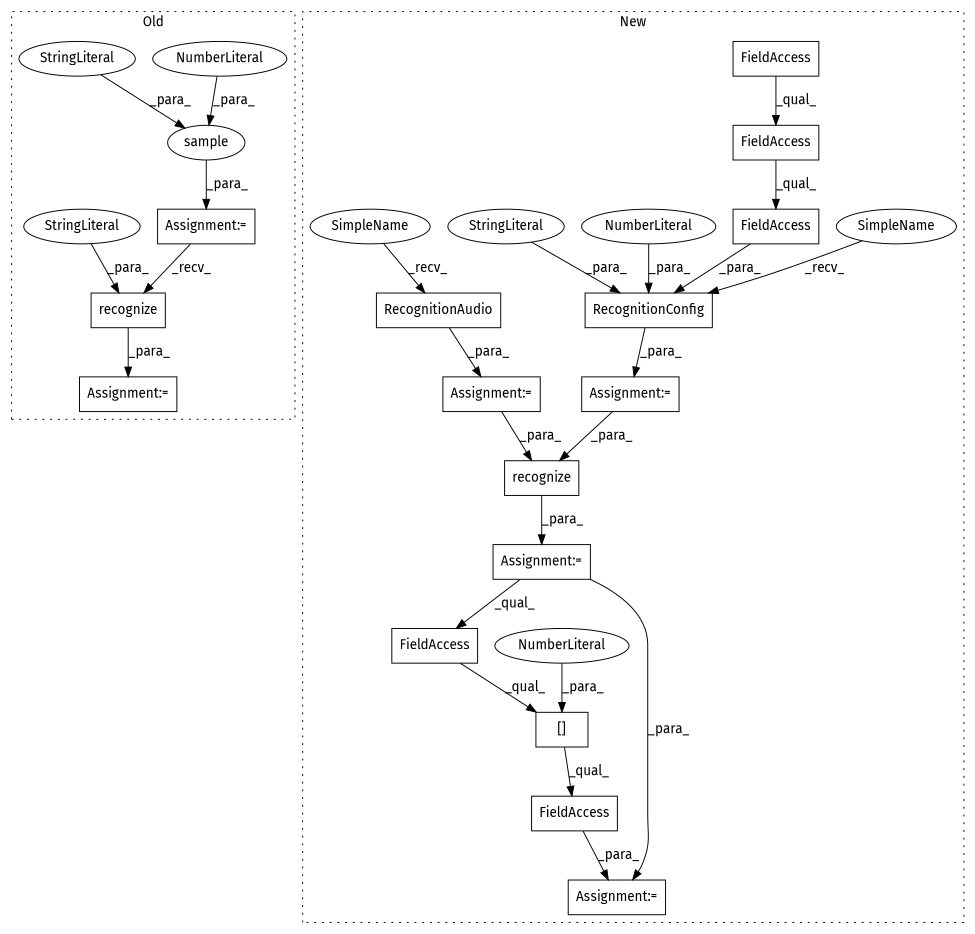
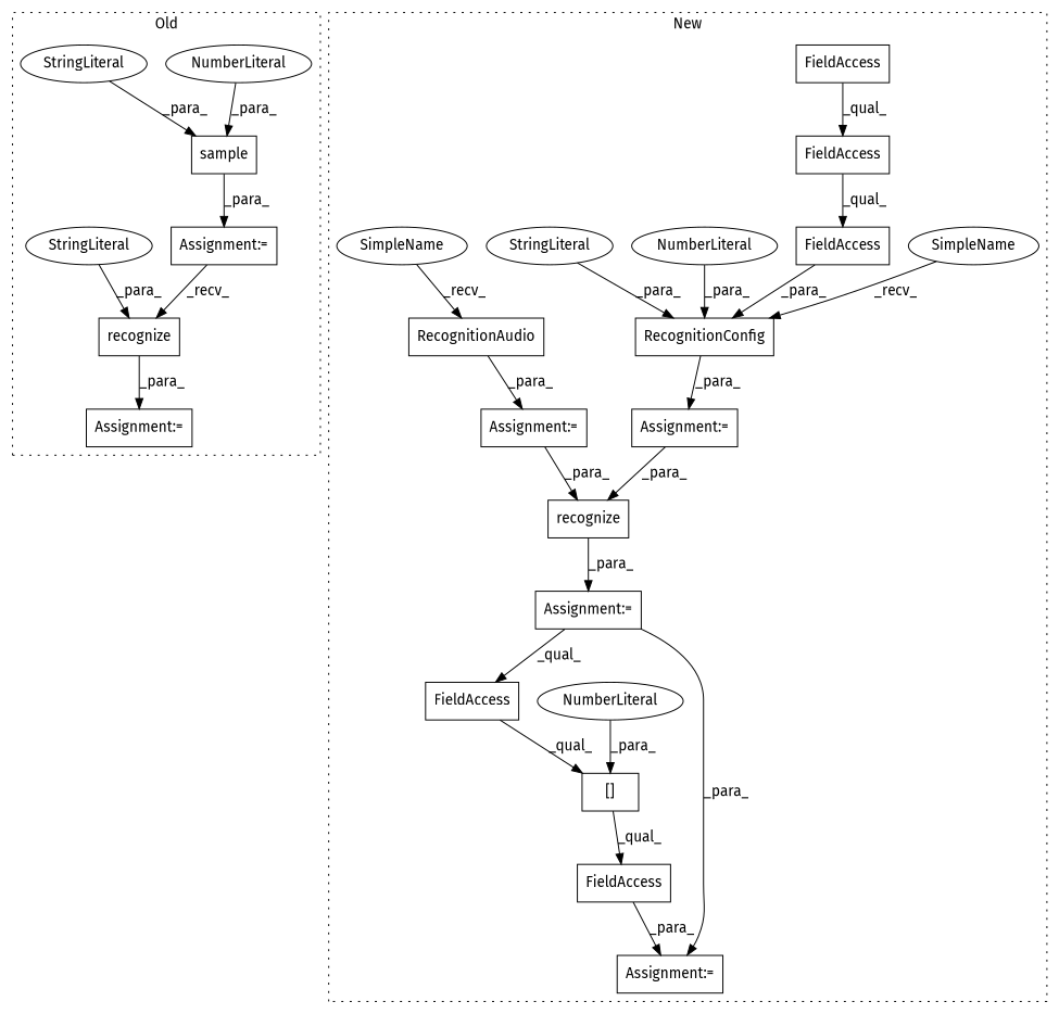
  digraph {
    fontname="Fira Sans"
    node [a=7 l=1 s=1368 shape=box fontname="Fira Sans"]
    edge [fontname="Fira Sans"]
-   n1 [a=32 l="7,1" label=sample s="956,988" shape=ellipse]
+   n1 [a=32 l="7,1" label=sample s="956,988"]
    n2 [label="Assignment:=" s=1007]
    n3 [a=34 l=5 label=NumberLiteral s=983 shape=ellipse]
    n4 [a=45 l=6 label=StringLiteral s=976 shape=ellipse]
    n5 [a=32 l="10,1" label=recognize s="1021,1038"]
    n6 [label="Assignment:=" s=941]
    n7 [a=45 l=7 label=StringLiteral s=1031 shape=ellipse]
    n8 [a=32 l="18,1" label=RecognitionConfig s="1350,1424"]
    n9 [a=22 l=42 label=FieldAccess]
    n10 [a=22 l=37 label=FieldAccess]
    n11 [a=22 l=23 label=FieldAccess]
    n12 [label="Assignment:=" s=1343]
    n13 [a=22 l=32 label=FieldAccess s=1489]
    n14 [a=22 l=16 label=FieldAccess s=1489]
    n15 [a=34 l=5 label=NumberLiteral s=1411 shape=ellipse]
    n16 [a=45 l=7 label=StringLiteral s=1417 shape=ellipse]
    n17 [label="Assignment:=" s=1299]
    n18 [a=32 l="17,1" label=RecognitionAudio s="1306,1330"]
    n19 [a=2 l="17,1" label="[]" s="1489,1507"]
    n20 [a=34 label=NumberLiteral s=1506 shape=ellipse]
    n21 [a=32 l="10,1" label=recognize s="1447,1469"]
    n22 [label="Assignment:=" s=1439]
    n23 [label="Assignment:=" s=1488]
    n24 [a=42 l=5 label=SimpleName s=1300 shape=ellipse]
    n25 [a=42 l=5 label=SimpleName s=1344 shape=ellipse]
    subgraph cluster_1 {
      label=Old
      style=dotted
      n1
      n2
      n3
      n4
      n5
      n6
      n7
    }
    subgraph cluster_2 {
      label=New
      style=dotted
      n8
      n9
      n10
      n11
      n12
      n13
      n14
      n15
      n16
      n17
      n18
      n19
      n20
      n21
      n22
      n23
      n24
      n25
    }
    n1 -> n6 [label=_para_]
    n3 -> n1 [label=_para_]
    n4 -> n1 [label=_para_]
    n5 -> n2 [label=_para_]
    n6 -> n5 [label=_recv_]
    n7 -> n5 [label=_para_]
    n8 -> n12 [label=_para_]
    n9 -> n8 [label=_para_]
    n10 -> n9 [label=_qual_]
    n11 -> n10 [label=_qual_]
    n12 -> n21 [label=_para_]
    n13 -> n23 [label=_para_]
    n14 -> n19 [label=_qual_]
    n15 -> n8 [label=_para_]
    n16 -> n8 [label=_para_]
    n17 -> n21 [label=_para_]
    n18 -> n17 [label=_para_]
    n19 -> n13 [label=_qual_]
    n20 -> n19 [label=_para_]
    n21 -> n22 [label=_para_]
    n22 -> n14 [label=_qual_]
    n22 -> n23 [label=_para_]
    n24 -> n18 [label=_recv_]
    n25 -> n8 [label=_recv_]
  }
